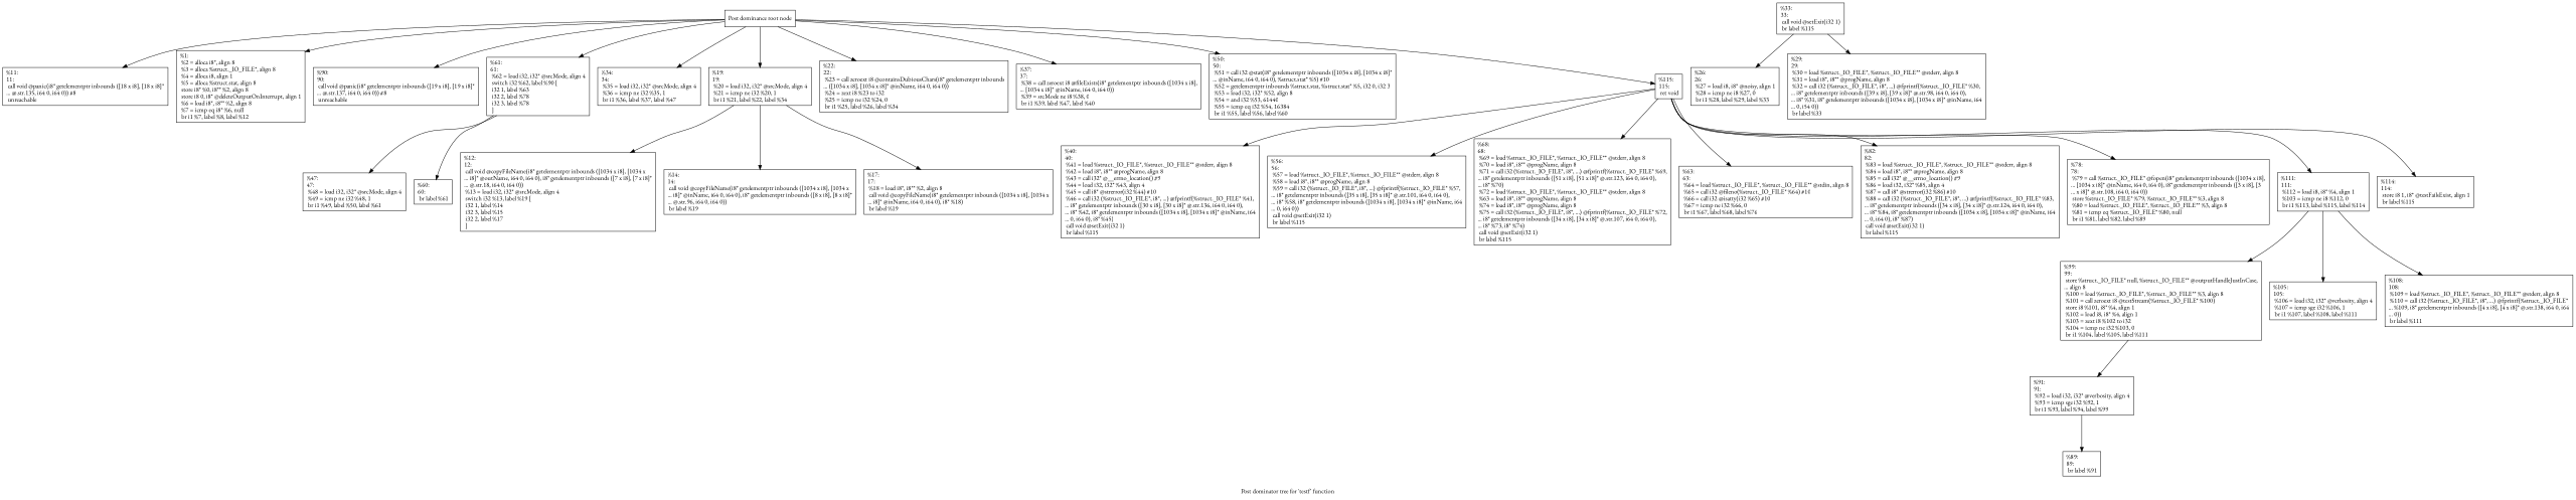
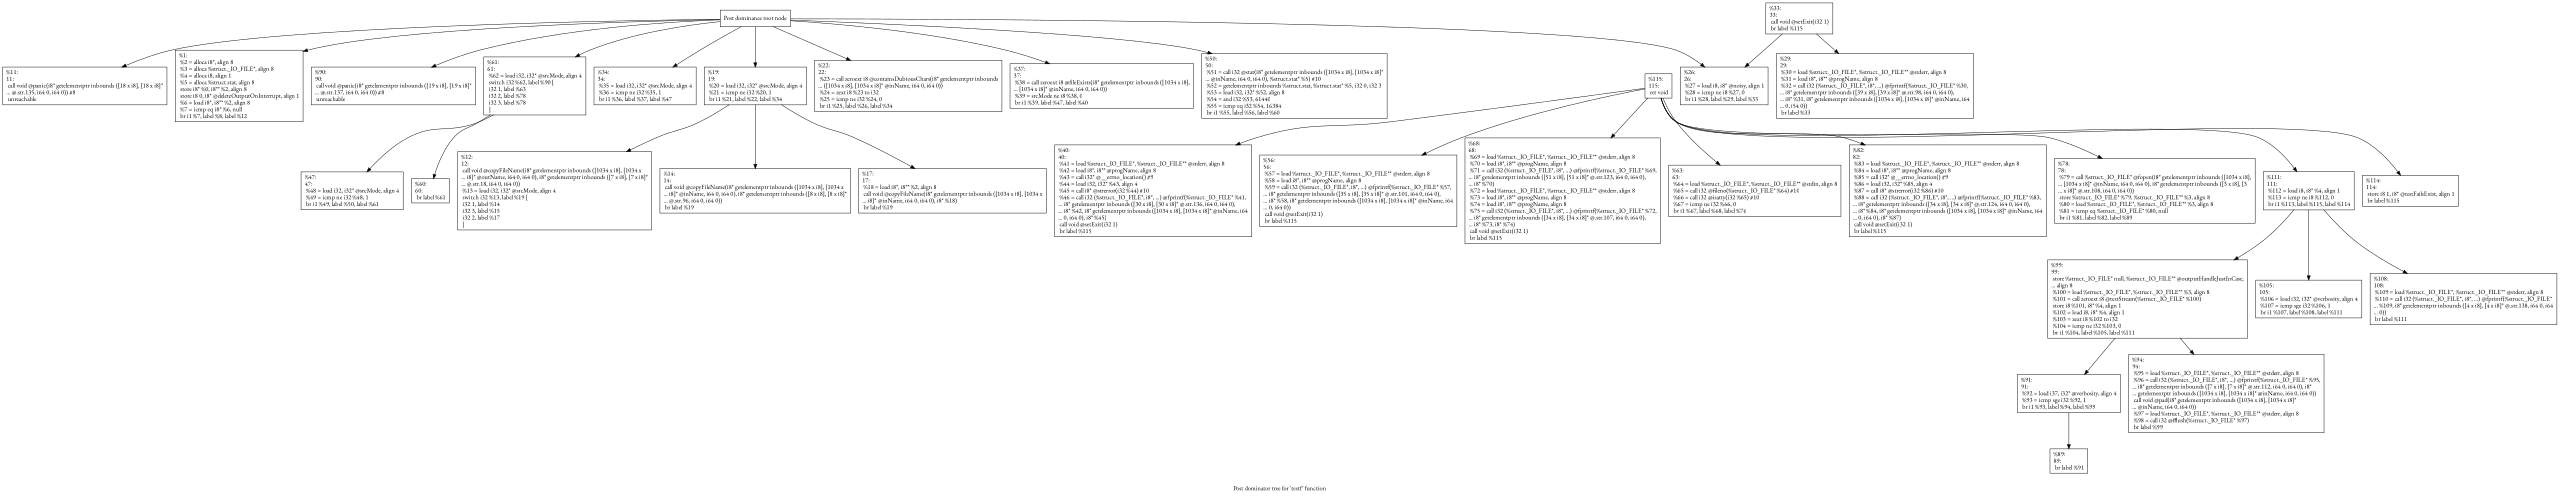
  digraph {
    fontname="EB Garamond"
    label="Post dominator tree for 'testf' function"
    node [fontname="EB Garamond" shape=record]
    edge [fontname="EB Garamond"]
    n1 [label="{Post dominance root node}"]
    n2 [label="{%11:\l11:                                               \l  call void @panic(i8* getelementptr inbounds ([18 x i8], [18 x i8]*\l... @.str.135, i64 0, i64 0)) #8\l  unreachable\l}"]
    n3 [label="{%1:\l  %2 = alloca i8*, align 8\l  %3 = alloca %struct._IO_FILE*, align 8\l  %4 = alloca i8, align 1\l  %5 = alloca %struct.stat, align 8\l  store i8* %0, i8** %2, align 8\l  store i8 0, i8* @deleteOutputOnInterrupt, align 1\l  %6 = load i8*, i8** %2, align 8\l  %7 = icmp eq i8* %6, null\l  br i1 %7, label %8, label %12\l}"]
    n4 [label="{%90:\l90:                                               \l  call void @panic(i8* getelementptr inbounds ([19 x i8], [19 x i8]*\l... @.str.137, i64 0, i64 0)) #8\l  unreachable\l}"]
    n5 [label="{%61:\l61:                                               \l  %62 = load i32, i32* @srcMode, align 4\l  switch i32 %62, label %90 [\l    i32 1, label %63\l    i32 2, label %78\l    i32 3, label %78\l  ]\l}"]
    n6 [label="{%34:\l34:                                               \l  %35 = load i32, i32* @srcMode, align 4\l  %36 = icmp ne i32 %35, 1\l  br i1 %36, label %37, label %47\l}"]
    n7 [label="{%19:\l19:                                               \l  %20 = load i32, i32* @srcMode, align 4\l  %21 = icmp ne i32 %20, 1\l  br i1 %21, label %22, label %34\l}"]
    n8 [label="{%22:\l22:                                               \l  %23 = call zeroext i8 @containsDubiousChars(i8* getelementptr inbounds\l... ([1034 x i8], [1034 x i8]* @inName, i64 0, i64 0))\l  %24 = zext i8 %23 to i32\l  %25 = icmp ne i32 %24, 0\l  br i1 %25, label %26, label %34\l}"]
    n9 [label="{%37:\l37:                                               \l  %38 = call zeroext i8 @fileExists(i8* getelementptr inbounds ([1034 x i8],\l... [1034 x i8]* @inName, i64 0, i64 0))\l  %39 = srcMode ne i8 %38, 0\l  br i1 %39, label %47, label %40\l}"]
    n10 [label="{%50:\l50:                                               \l  %51 = call i32 @stat(i8* getelementptr inbounds ([1034 x i8], [1034 x i8]*\l... @inName, i64 0, i64 0), %struct.stat* %5) #10\l  %52 = getelementptr inbounds %struct.stat, %struct.stat* %5, i32 0, i32 3\l  %53 = load i32, i32* %52, align 8\l  %54 = and i32 %53, 61440\l  %55 = icmp eq i32 %54, 16384\l  br i1 %55, label %56, label %60\l}"]
    n11 [label="{%115:\l115:                                              \l  ret void\l}"]
    n12 [label="{%47:\l47:                                               \l  %48 = load i32, i32* @srcMode, align 4\l  %49 = icmp ne i32 %48, 1\l  br i1 %49, label %50, label %61\l}"]
    n13 [label="{%60:\l60:                                               \l  br label %61\l}"]
    n14 [label="{%12:\l12:                                               \l  call void @copyFileName(i8* getelementptr inbounds ([1034 x i8], [1034 x\l... i8]* @outName, i64 0, i64 0), i8* getelementptr inbounds ([7 x i8], [7 x i8]*\l... @.str.18, i64 0, i64 0))\l  %13 = load i32, i32* @srcMode, align 4\l  switch i32 %13, label %19 [\l    i32 1, label %14\l    i32 3, label %15\l    i32 2, label %17\l  ]\l}"]
    n15 [label="{%14:\l14:                                               \l  call void @copyFileName(i8* getelementptr inbounds ([1034 x i8], [1034 x\l... i8]* @inName, i64 0, i64 0), i8* getelementptr inbounds ([8 x i8], [8 x i8]*\l... @.str.96, i64 0, i64 0))\l  br label %19\l}"]
    n16 [label="{%17:\l17:                                               \l  %18 = load i8*, i8** %2, align 8\l  call void @copyFileName(i8* getelementptr inbounds ([1034 x i8], [1034 x\l... i8]* @inName, i64 0, i64 0), i8* %18)\l  br label %19\l}"]
    n17 [label="{%40:\l40:                                               \l  %41 = load %struct._IO_FILE*, %struct._IO_FILE** @stderr, align 8\l  %42 = load i8*, i8** @progName, align 8\l  %43 = call i32* @__errno_location() #9\l  %44 = load i32, i32* %43, align 4\l  %45 = call i8* @strerror(i32 %44) #10\l  %46 = call i32 (%struct._IO_FILE*, i8*, ...) @fprintf(%struct._IO_FILE* %41,\l... i8* getelementptr inbounds ([30 x i8], [30 x i8]* @.str.136, i64 0, i64 0),\l... i8* %42, i8* getelementptr inbounds ([1034 x i8], [1034 x i8]* @inName, i64\l... 0, i64 0), i8* %45)\l  call void @setExit(i32 1)\l  br label %115\l}"]
    n18 [label="{%56:\l56:                                               \l  %57 = load %struct._IO_FILE*, %struct._IO_FILE** @stderr, align 8\l  %58 = load i8*, i8** @progName, align 8\l  %59 = call i32 (%struct._IO_FILE*, i8*, ...) @fprintf(%struct._IO_FILE* %57,\l... i8* getelementptr inbounds ([35 x i8], [35 x i8]* @.str.101, i64 0, i64 0),\l... i8* %58, i8* getelementptr inbounds ([1034 x i8], [1034 x i8]* @inName, i64\l... 0, i64 0))\l  call void @setExit(i32 1)\l  br label %115\l}"]
-   n19 [label="{%68:\l68:                                               \l  %69 = load %struct._IO_FILE*, %struct._IO_FILE** @stderr, align 8\l  %70 = load i8*, i8** @progName, align 8\l  %71 = call i32 (%struct._IO_FILE*, i8*, ...) @fprintf(%struct._IO_FILE* %69,\l... i8* getelementptr inbounds ([51 x i8], [51 x i8]* @.str.123, i64 0, i64 0),\l... i8* %70)\l  %72 = load %struct._IO_FILE*, %struct._IO_FILE** @stderr, align 8\l  %63 = load i8*, i8** @progName, align 8\l  %74 = load i8*, i8** @progName, align 8\l  %75 = call i32 (%struct._IO_FILE*, i8*, ...) @fprintf(%struct._IO_FILE* %72,\l... i8* getelementptr inbounds ([34 x i8], [34 x i8]* @.str.107, i64 0, i64 0),\l... i8* %73, i8* %74)\l  call void @setExit(i32 1)\l  br label %115\l}"]
+   n19 [label="{%68:\l68:                                               \l  %69 = load %struct._IO_FILE*, %struct._IO_FILE** @stderr, align 8\l  %70 = load i8*, i8** @progName, align 8\l  %71 = call i32 (%struct._IO_FILE*, i8*, ...) @fprintf(%struct._IO_FILE* %69,\l... i8* getelementptr inbounds ([51 x i8], [51 x i8]* @.str.123, i64 0, i64 0),\l... i8* %70)\l  %72 = load %struct._IO_FILE*, %struct._IO_FILE** @stderr, align 8\l  %73 = load i8*, i8** @progName, align 8\l  %74 = load i8*, i8** @progName, align 8\l  %75 = call i32 (%struct._IO_FILE*, i8*, ...) @fprintf(%struct._IO_FILE* %72,\l... i8* getelementptr inbounds ([34 x i8], [34 x i8]* @.str.107, i64 0, i64 0),\l... i8* %73, i8* %74)\l  call void @setExit(i32 1)\l  br label %115\l}"]
    n20 [label="{%63:\l63:                                               \l  %64 = load %struct._IO_FILE*, %struct._IO_FILE** @stdin, align 8\l  %65 = call i32 @fileno(%struct._IO_FILE* %64) #10\l  %66 = call i32 @isatty(i32 %65) #10\l  %67 = icmp ne i32 %66, 0\l  br i1 %67, label %68, label %76\l}"]
    n21 [label="{%82:\l82:                                               \l  %83 = load %struct._IO_FILE*, %struct._IO_FILE** @stderr, align 8\l  %84 = load i8*, i8** @progName, align 8\l  %85 = call i32* @__errno_location() #9\l  %86 = load i32, i32* %85, align 4\l  %87 = call i8* @strerror(i32 %86) #10\l  %88 = call i32 (%struct._IO_FILE*, i8*, ...) @fprintf(%struct._IO_FILE* %83,\l... i8* getelementptr inbounds ([34 x i8], [34 x i8]* @.str.124, i64 0, i64 0),\l... i8* %84, i8* getelementptr inbounds ([1034 x i8], [1034 x i8]* @inName, i64\l... 0, i64 0), i8* %87)\l  call void @setExit(i32 1)\l  br label %115\l}"]
    n22 [label="{%78:\l78:                                               \l  %79 = call %struct._IO_FILE* @fopen(i8* getelementptr inbounds ([1034 x i8],\l... [1034 x i8]* @inName, i64 0, i64 0), i8* getelementptr inbounds ([3 x i8], [3\l... x i8]* @.str.108, i64 0, i64 0))\l  store %struct._IO_FILE* %79, %struct._IO_FILE** %3, align 8\l  %80 = load %struct._IO_FILE*, %struct._IO_FILE** %3, align 8\l  %81 = icmp eq %struct._IO_FILE* %80, null\l  br i1 %81, label %82, label %89\l}"]
-   n23 [label="{%111:\l111:                                              \l  %112 = load i8, i8* %4, align 1\l  %103 = icmp ne i8 %112, 0\l  br i1 %113, label %115, label %114\l}"]
+   n23 [label="{%111:\l111:                                              \l  %112 = load i8, i8* %4, align 1\l  %113 = icmp ne i8 %112, 0\l  br i1 %113, label %115, label %114\l}"]
    n24 [label="{%114:\l114:                                              \l  store i8 1, i8* @testFailsExist, align 1\l  br label %115\l}"]
    n25 [label="{%33:\l33:                                               \l  call void @setExit(i32 1)\l  br label %115\l}"]
    n26 [label="{%26:\l26:                                               \l  %27 = load i8, i8* @noisy, align 1\l  %28 = icmp ne i8 %27, 0\l  br i1 %28, label %29, label %33\l}"]
    n27 [label="{%29:\l29:                                               \l  %30 = load %struct._IO_FILE*, %struct._IO_FILE** @stderr, align 8\l  %31 = load i8*, i8** @progName, align 8\l  %32 = call i32 (%struct._IO_FILE*, i8*, ...) @fprintf(%struct._IO_FILE* %30,\l... i8* getelementptr inbounds ([39 x i8], [39 x i8]* @.str.98, i64 0, i64 0),\l... i8* %31, i8* getelementptr inbounds ([1034 x i8], [1034 x i8]* @inName, i64\l... 0, i54 0))\l  br label %33\l}"]
    n28 [label="{%99:\l99:                                               \l  store %struct._IO_FILE* null, %struct._IO_FILE** @outputHandleJustInCase,\l... align 8\l  %100 = load %struct._IO_FILE*, %struct._IO_FILE** %3, align 8\l  %101 = call zeroext i8 @testStream(%struct._IO_FILE* %100)\l  store i8 %101, i8* %4, align 1\l  %102 = load i8, i8* %4, align 1\l  %103 = zext i8 %102 to i32\l  %104 = icmp ne i32 %103, 0\l  br i1 %104, label %105, label %111\l}"]
    n29 [label="{%105:\l105:                                              \l  %106 = load i32, i32* @verbosity, align 4\l  %107 = icmp sge i32 %106, 1\l  br i1 %107, label %108, label %111\l}"]
    n30 [label="{%108:\l108:                                              \l  %109 = load %struct._IO_FILE*, %struct._IO_FILE** @stderr, align 8\l  %110 = call i32 (%struct._IO_FILE*, i8*, ...) @fprintf(%struct._IO_FILE*\l... %109, i8* getelementptr inbounds ([4 x i8], [4 x i8]* @.str.138, i64 0, i64\l... 0))\l  br label %111\l}"]
-   n31 [label="{%91:\l91:                                               \l  %92 = load i32, i32* @verbosity, align 4\l  %93 = icmp sge i32 %92, 1\l  br i1 %93, label %94, label %99\l}"]
+   n31 [label="{%91:\l91:                                               \l  %92 = load i37, i32* @verbosity, align 4\l  %93 = icmp sge i32 %92, 1\l  br i1 %93, label %94, label %99\l}"]
+   n32 [label="{%94:\l94:                                               \l  %95 = load %struct._IO_FILE*, %struct._IO_FILE** @stderr, align 8\l  %96 = call i32 (%struct._IO_FILE*, i8*, ...) @fprintf(%struct._IO_FILE* %95,\l... i8* getelementptr inbounds ([7 x i8], [7 x i8]* @.str.112, i64 0, i64 0), i8*\l... getelementptr inbounds ([1034 x i8], [1034 x i8]* @inName, i64 0, i64 0))\l  call void @pad(i8* getelementptr inbounds ([1034 x i8], [1034 x i8]*\l... @inName, i64 0, i64 0))\l  %97 = load %struct._IO_FILE*, %struct._IO_FILE** @stderr, align 8\l  %98 = call i32 @fflush(%struct._IO_FILE* %97)\l  br label %99\l}"]
    n33 [label="{%89:\l89:                                               \l  br label %91\l}"]
    n1 -> n2
    n1 -> n3
    n1 -> n4
    n1 -> n5
    n1 -> n6
    n1 -> n7
    n1 -> n8
    n1 -> n9
    n1 -> n10
-   n1 -> n11
+   n1 -> n26
    n5 -> n12
    n5 -> n13
    n7 -> n14
    n7 -> n15
    n7 -> n16
    n11 -> n17
    n11 -> n18
    n11 -> n19
    n11 -> n20
    n11 -> n21
    n11 -> n22
    n11 -> n23
    n11 -> n24
    n23 -> n28
    n23 -> n29
    n23 -> n30
    n25 -> n26
    n25 -> n27
    n28 -> n31
+   n28 -> n32
    n31 -> n33
  }
